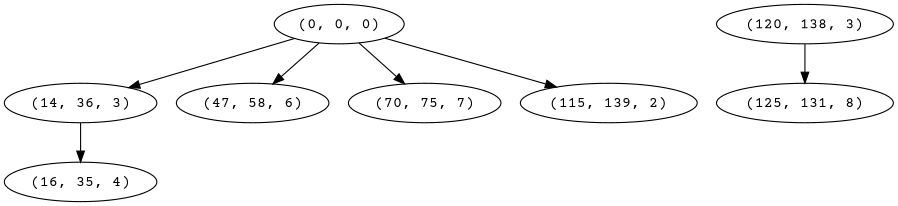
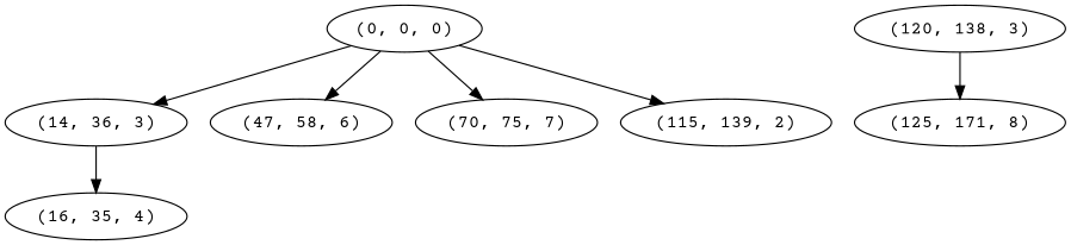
  digraph {
    fontname="Courier Prime"
    node [fontname="Courier Prime"]
    edge [fontname="Courier Prime"]
    "(0, 0, 0)"
    "(14, 36, 3)"
    "(47, 58, 6)"
    "(70, 75, 7)"
    "(115, 139, 2)"
    "(16, 35, 4)"
    "(120, 138, 3)"
-   "(125, 131, 8)"
+   "(125, 131, 8)" [label="(125, 171, 8)"]
    "(0, 0, 0)" -> "(14, 36, 3)"
    "(0, 0, 0)" -> "(47, 58, 6)"
    "(0, 0, 0)" -> "(70, 75, 7)"
    "(0, 0, 0)" -> "(115, 139, 2)"
    "(14, 36, 3)" -> "(16, 35, 4)"
    "(120, 138, 3)" -> "(125, 131, 8)"
  }
